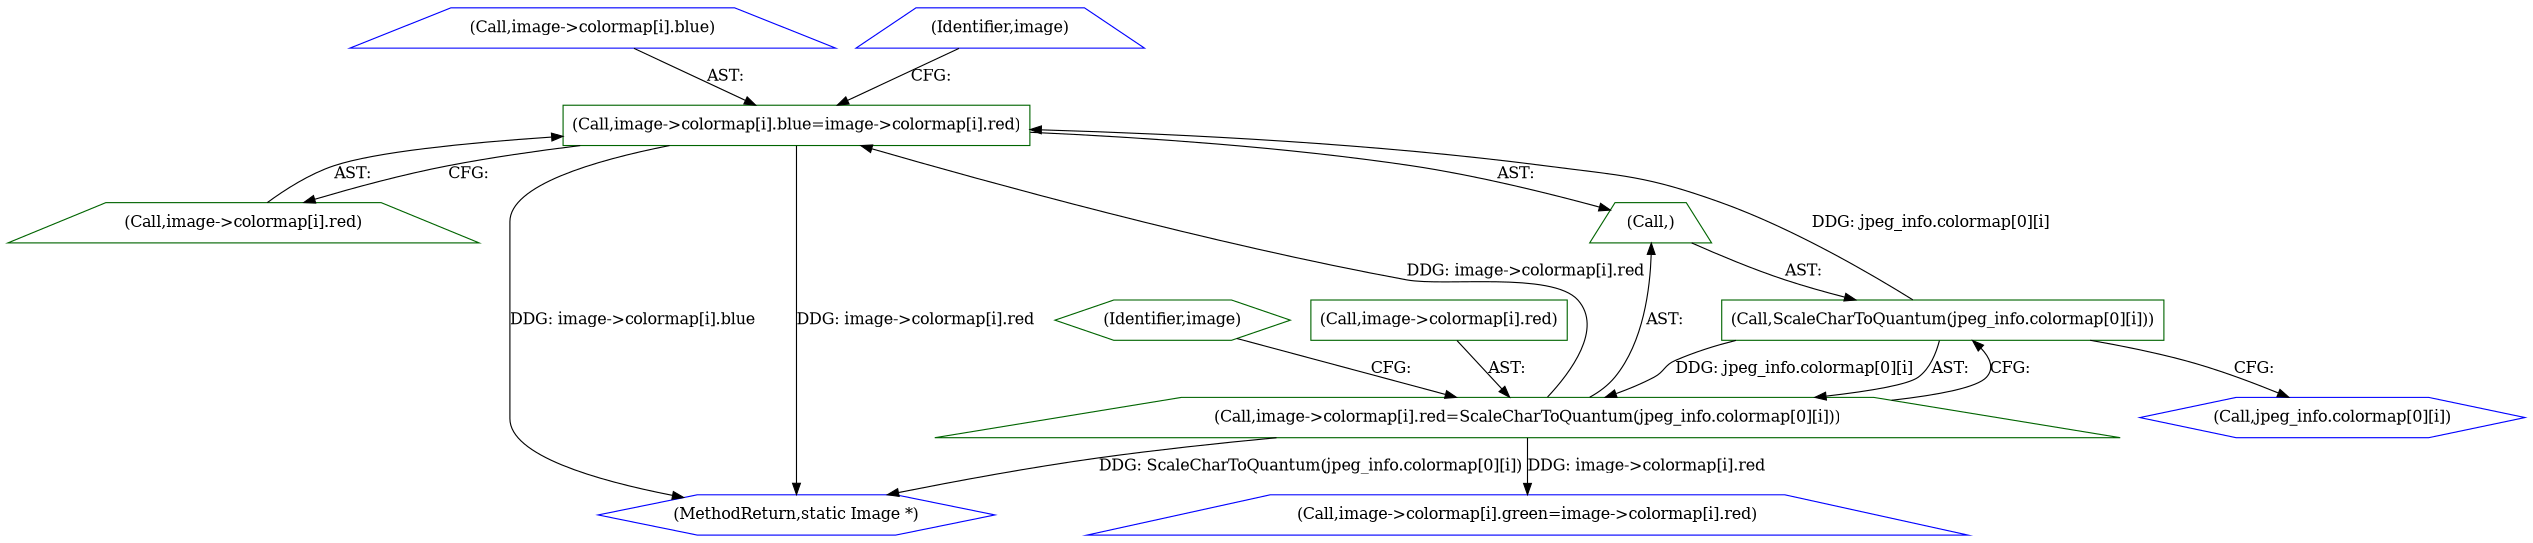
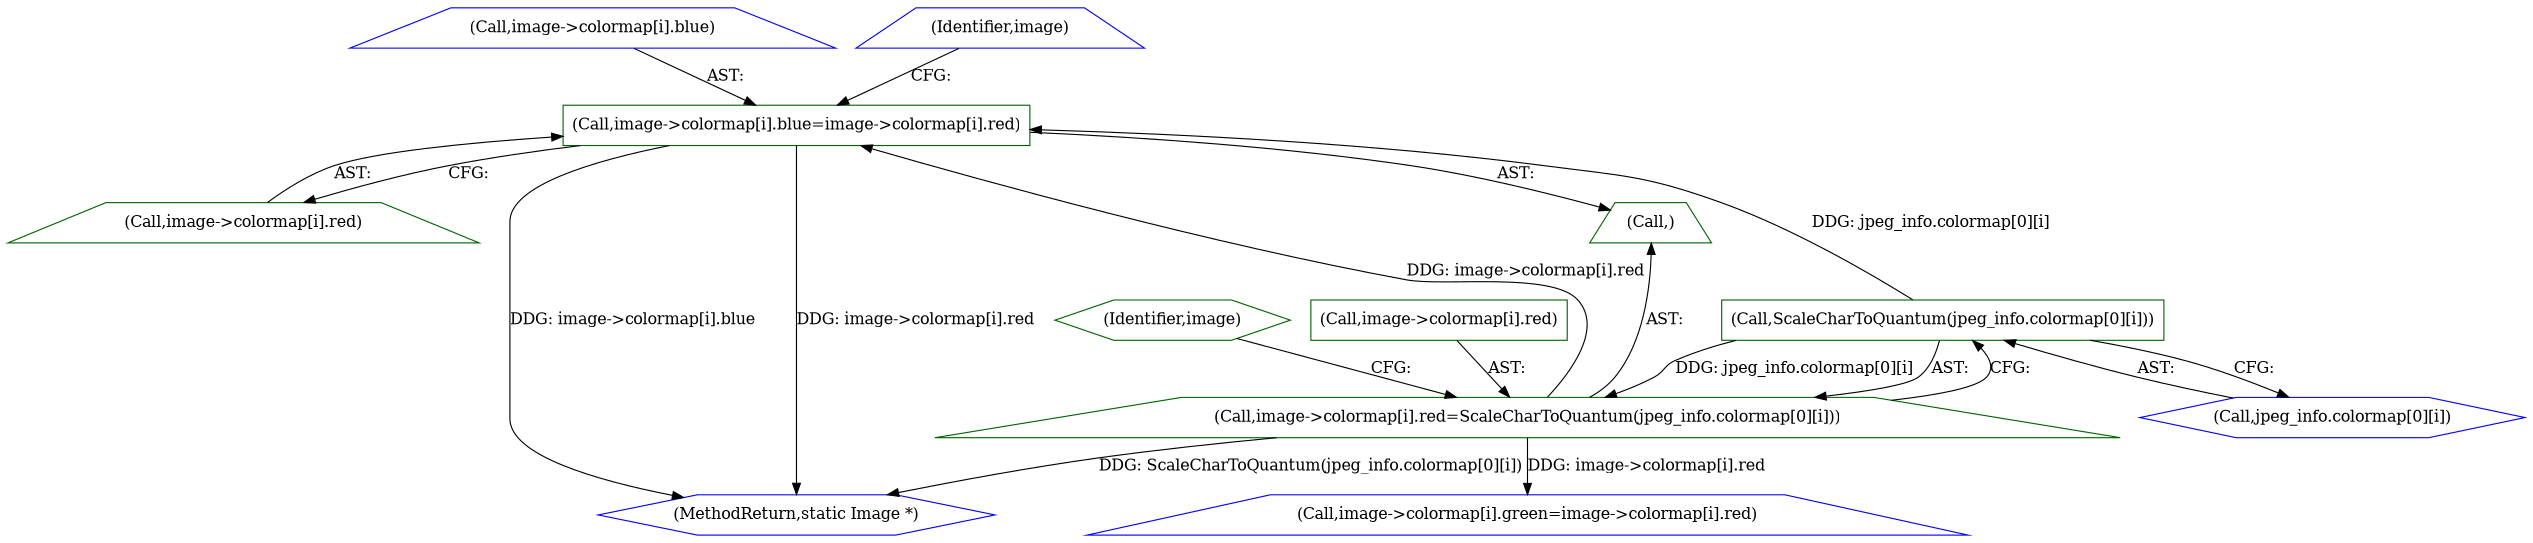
  digraph {
    fontname="DejaVu Serif"
    node [color=darkgreen fontname="DejaVu Serif" shape=trapezium]
    edge [fontname="DejaVu Serif"]
    n1 [label="(Call,image->colormap[i].blue=image->colormap[i].red)" shape=box]
    n2 [label="(Call,image->colormap[i].red)"]
    n3 [color=blue label="(MethodReturn,static Image *)" shape=hexagon]
    n4 [label="(Call,)"]
    n5 [label="(Call,image->colormap[i].red=ScaleCharToQuantum(jpeg_info.colormap[0][i]))"]
    n6 [label="(Call,ScaleCharToQuantum(jpeg_info.colormap[0][i]))" shape=box]
    n7 [color=blue label="(Call,image->colormap[i].green=image->colormap[i].red)"]
    n8 [color=blue label="(Call,jpeg_info.colormap[0][i])" shape=hexagon]
    n9 [color=blue label="(Call,image->colormap[i].blue)"]
    n10 [label="(Identifier,image)" shape=hexagon]
    n11 [label="(Call,image->colormap[i].red)" shape=box]
    n12 [color=blue label="(Identifier,image)"]
    n1 -> n2 [label="CFG: "]
    n1 -> n3 [label="DDG: image->colormap[i].red"]
    n1 -> n3 [label="DDG: image->colormap[i].blue"]
    n1 -> n4 [label="AST: "]
    n2 -> n1 [label="AST: "]
    n5 -> n1 [label="DDG: image->colormap[i].red"]
    n5 -> n3 [label="DDG: ScaleCharToQuantum(jpeg_info.colormap[0][i])"]
    n5 -> n4 [label="AST: "]
    n5 -> n6 [label="CFG: "]
    n5 -> n7 [label="DDG: image->colormap[i].red"]
    n6 -> n1 [label="DDG: jpeg_info.colormap[0][i]"]
    n6 -> n5 [label="AST: "]
    n6 -> n5 [label="DDG: jpeg_info.colormap[0][i]"]
    n6 -> n8 [label="CFG: "]
-   n4 -> n6 [label="AST: "]
+   n8 -> n6 [label="AST: "]
    n9 -> n1 [label="AST: "]
    n10 -> n5 [label="CFG: "]
    n11 -> n5 [label="AST: "]
    n12 -> n1 [label="CFG: "]
  }
